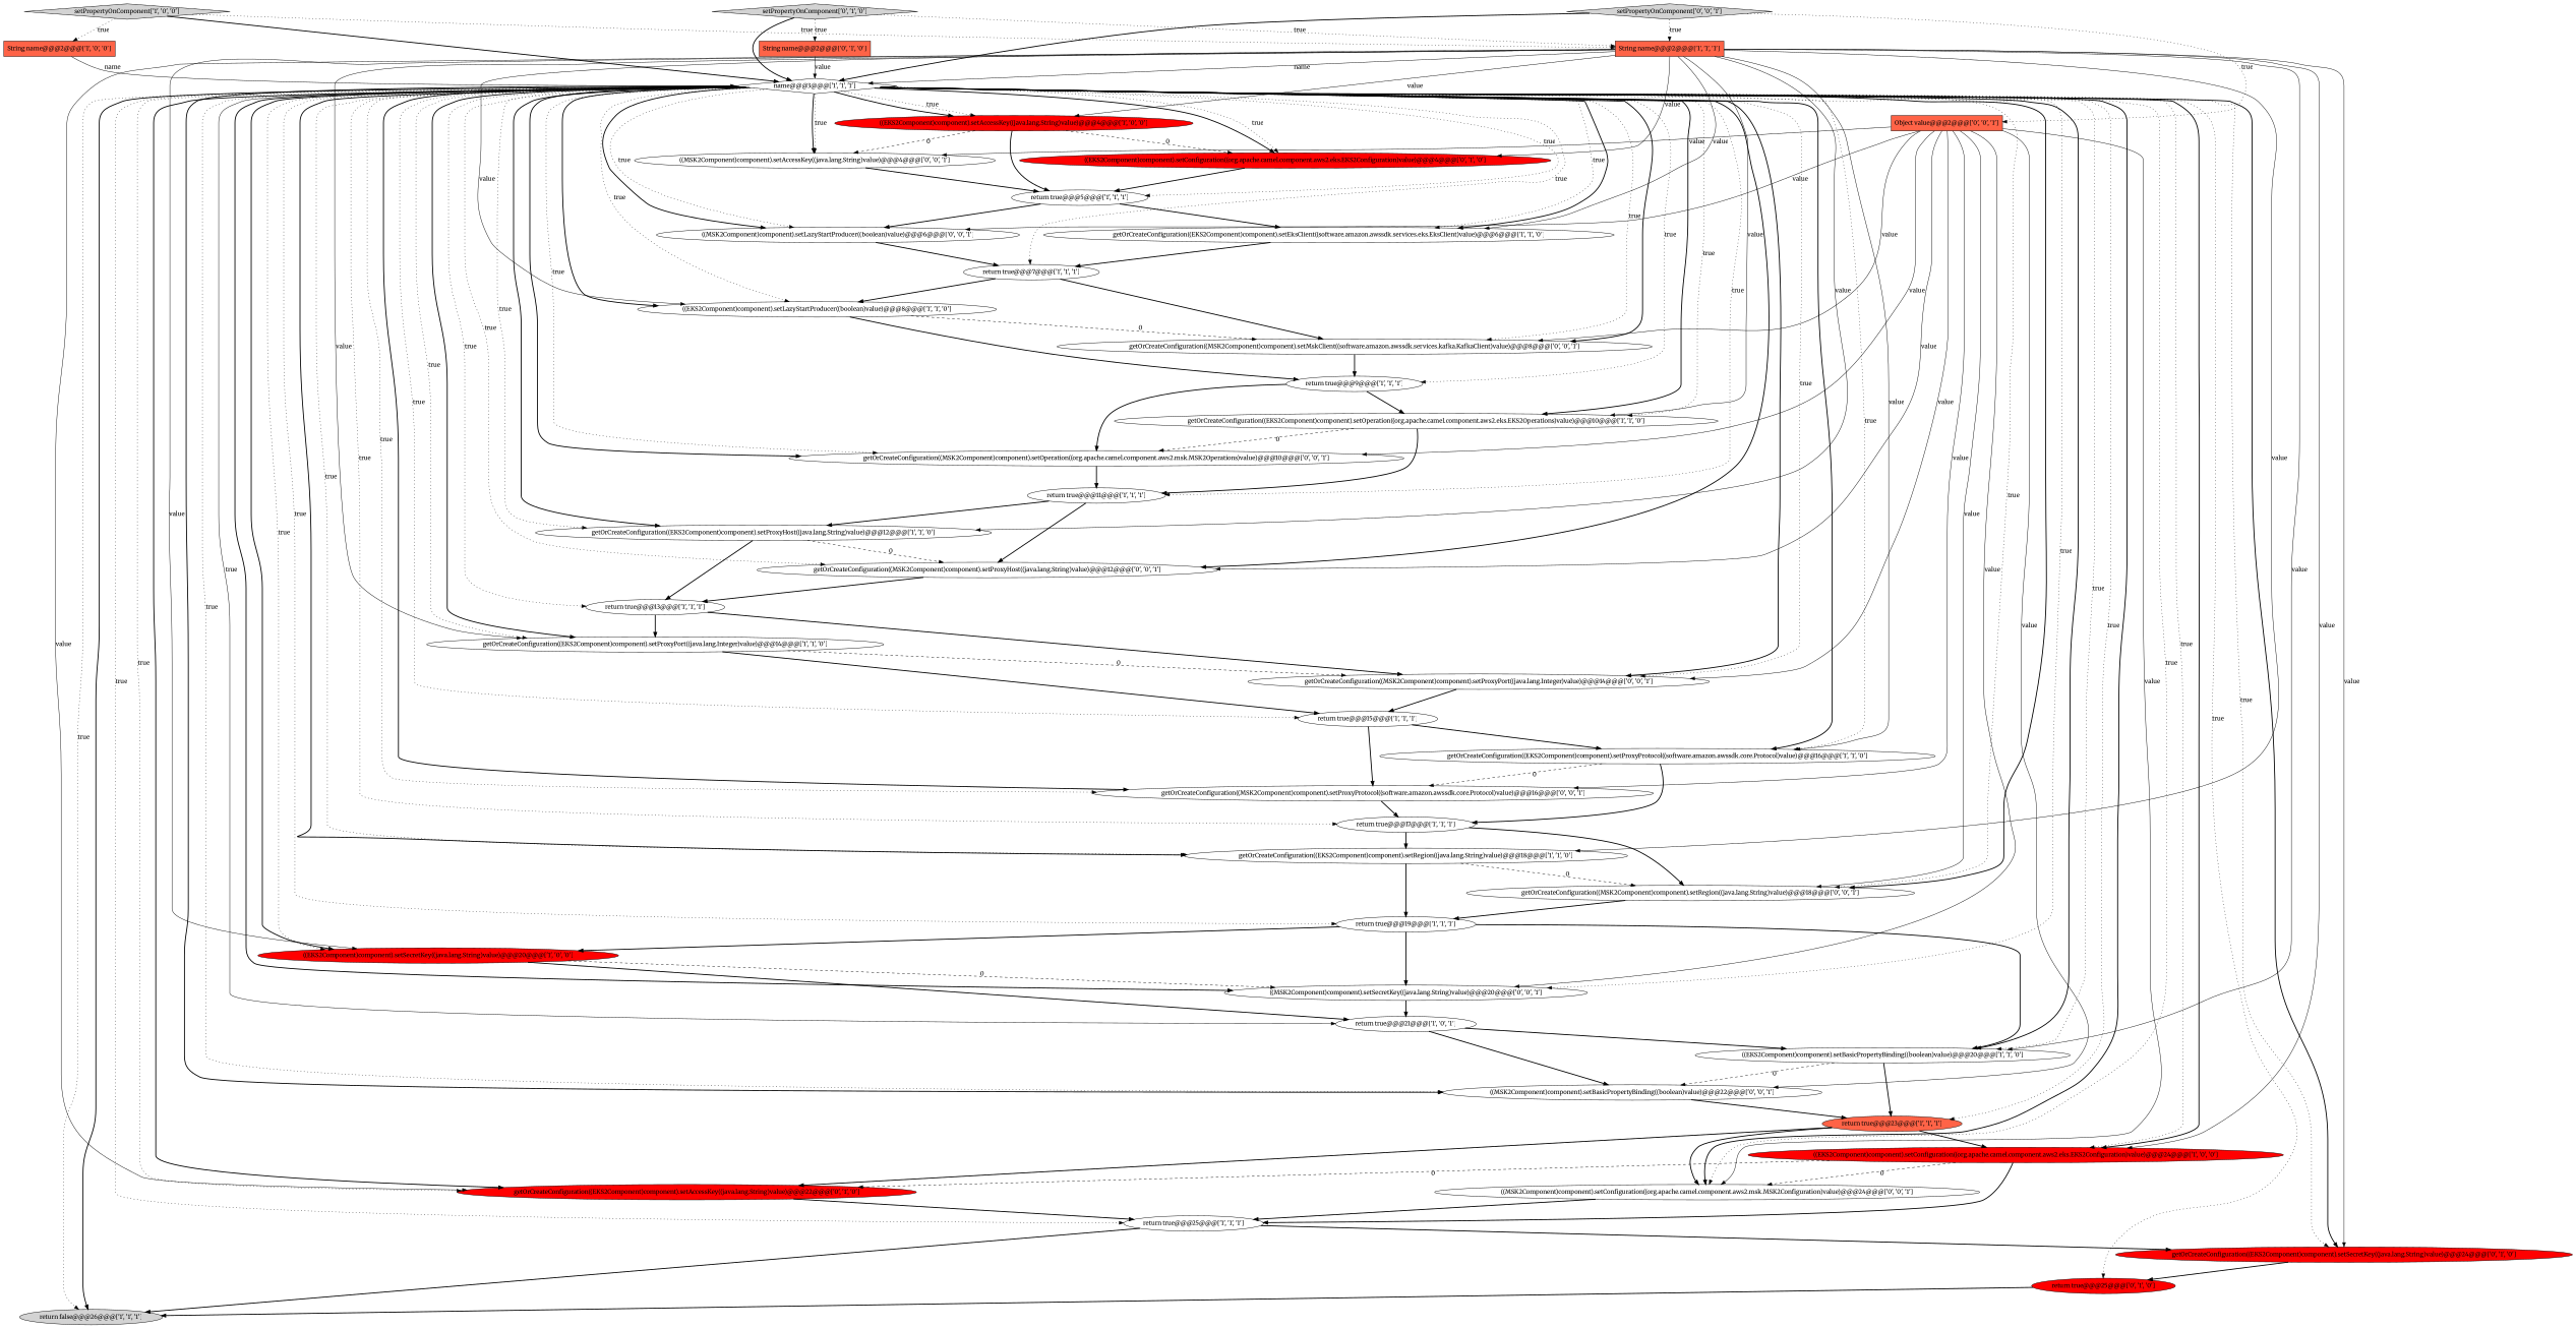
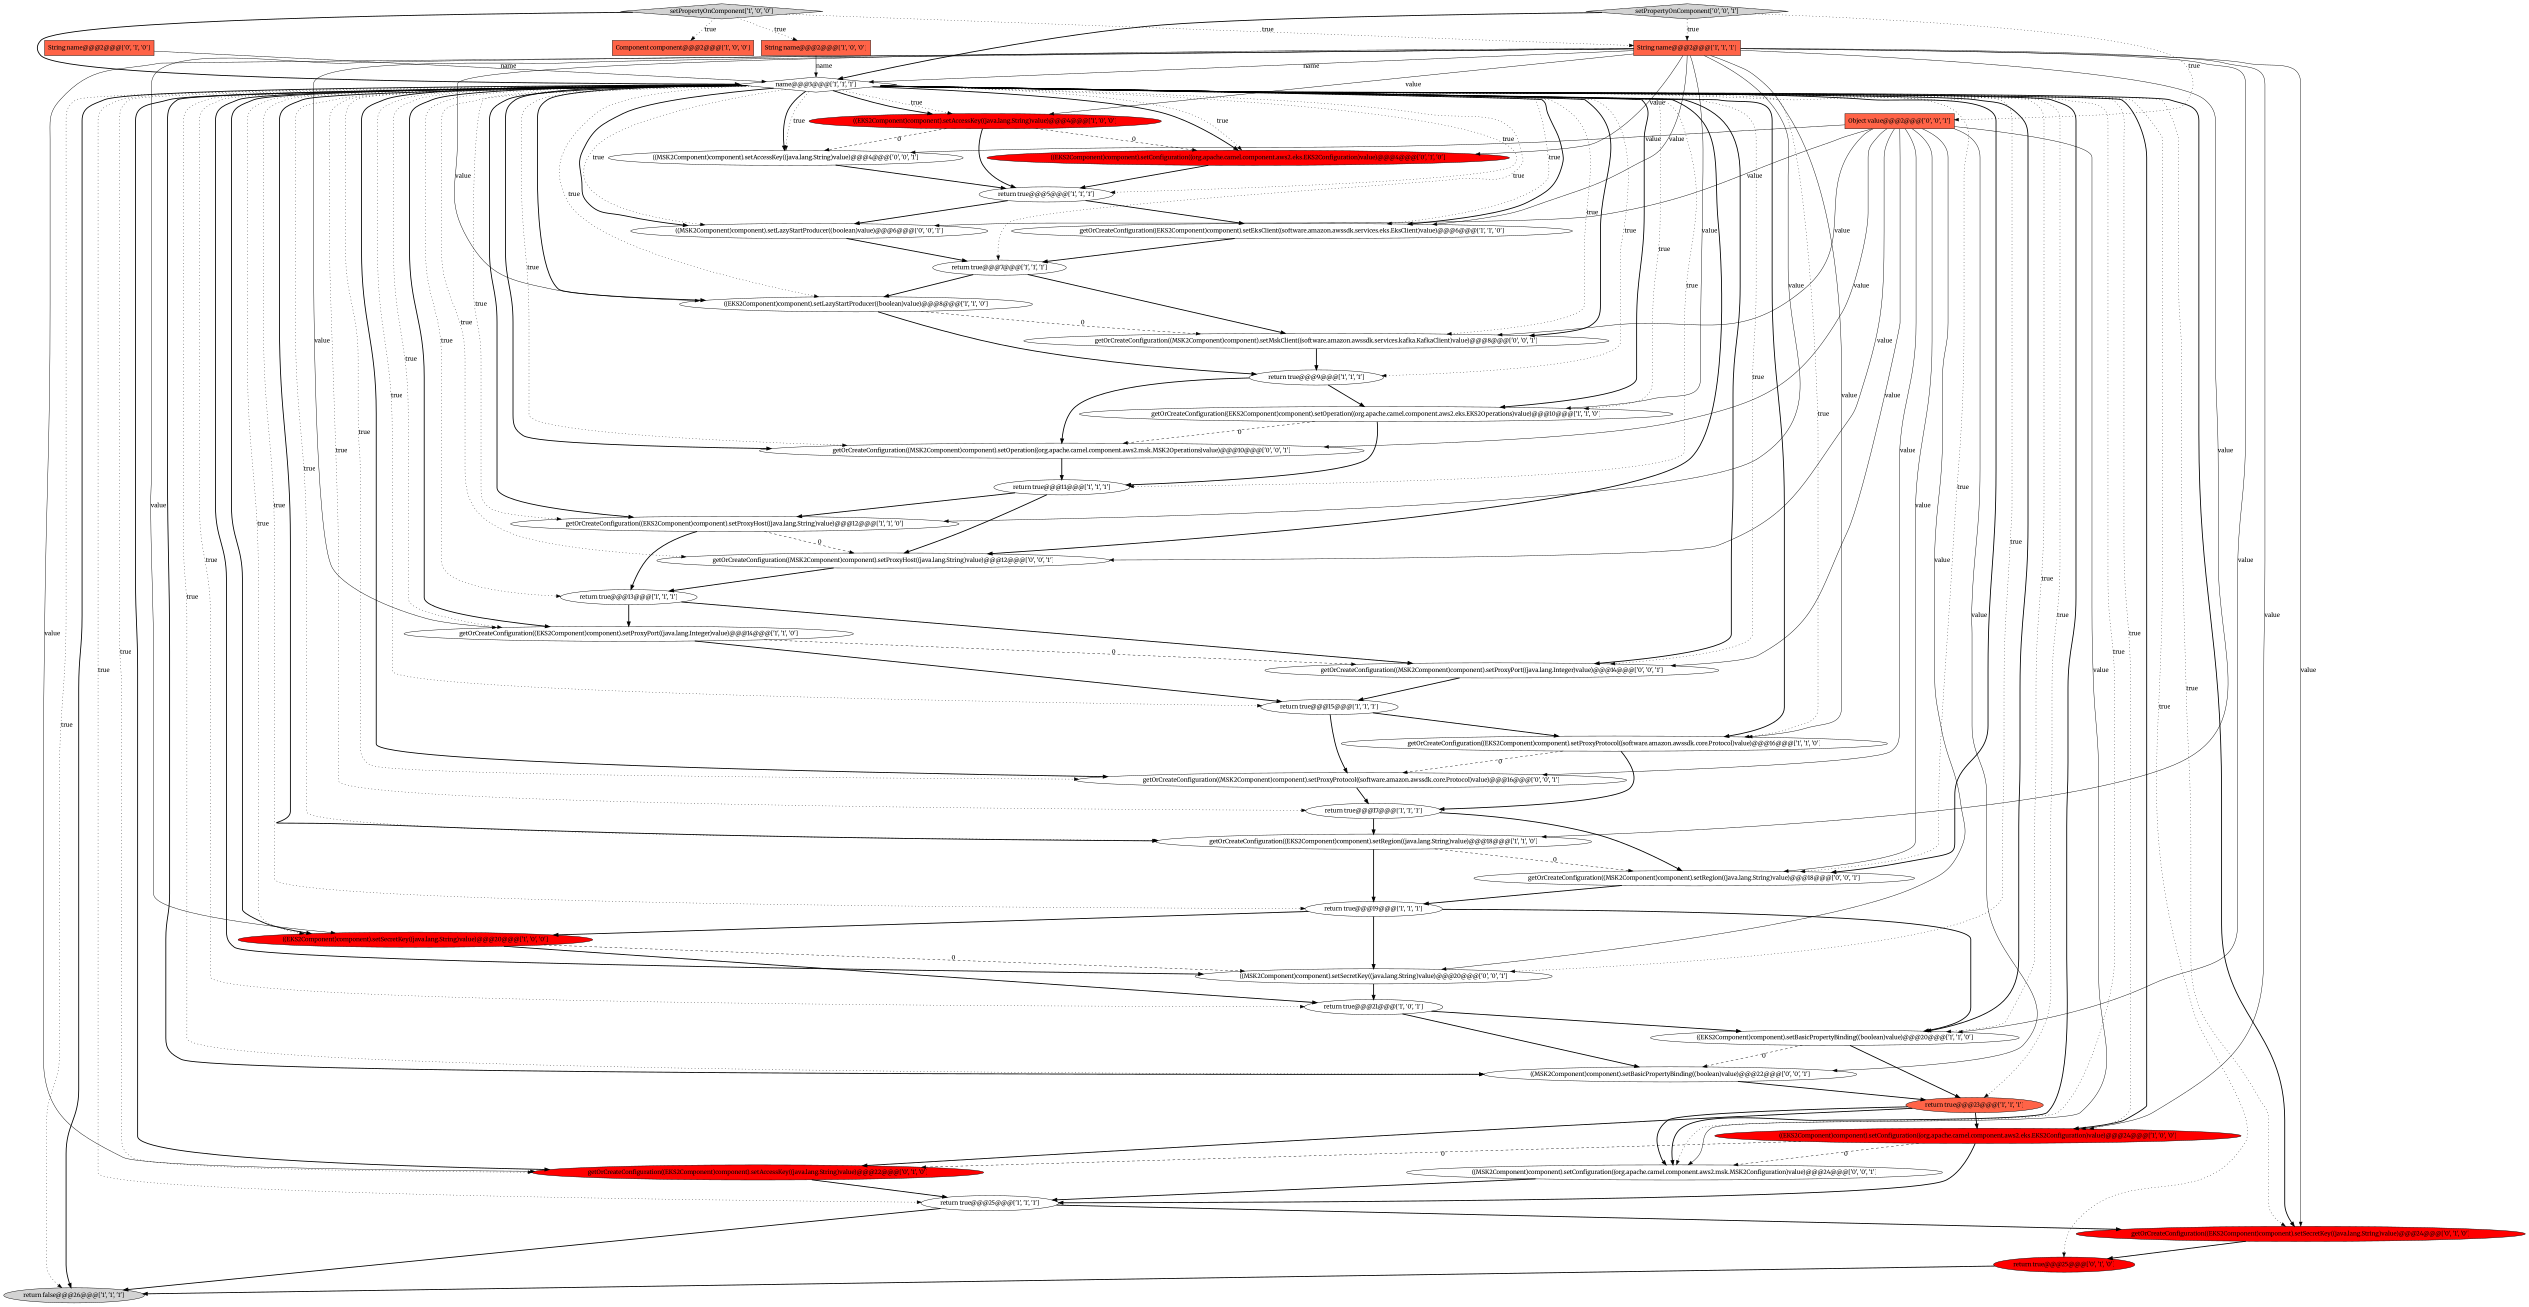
  digraph {
    fontname=Merriweather
    node [fillcolor=white fontname=Merriweather shape=ellipse style=filled]
    edge [fontname=Merriweather style=bold]
    n1 [label="((MSK2Component)component).setConfiguration((org.apache.camel.component.aws2.msk.MSK2Configuration)value)@@@24@@@['0', '0', '1']"]
    n2 [label="return true@@@25@@@['1', '1', '1']"]
    n3 [fillcolor=red label="getOrCreateConfiguration((EKS2Component)component).setSecretKey((java.lang.String)value)@@@24@@@['0', '1', '0']"]
    n4 [fillcolor=lightgray label="return false@@@26@@@['1', '1', '1']"]
    n5 [label="return true@@@19@@@['1', '1', '1']"]
    n6 [label="((EKS2Component)component).setBasicPropertyBinding((boolean)value)@@@20@@@['1', '1', '0']"]
    n7 [fillcolor=red label="((EKS2Component)component).setSecretKey((java.lang.String)value)@@@20@@@['1', '0', '0']"]
    n8 [label="((MSK2Component)component).setSecretKey((java.lang.String)value)@@@20@@@['0', '0', '1']"]
    n9 [label="((MSK2Component)component).setBasicPropertyBinding((boolean)value)@@@22@@@['0', '0', '1']"]
    n10 [fillcolor=tomato label="return true@@@23@@@['1', '1', '1']"]
    n11 [label="return true@@@21@@@['1', '0', '1']"]
    n12 [label="return true@@@13@@@['1', '1', '1']"]
    n13 [label="getOrCreateConfiguration((MSK2Component)component).setProxyPort((java.lang.Integer)value)@@@14@@@['0', '0', '1']"]
    n14 [label="getOrCreateConfiguration((EKS2Component)component).setProxyPort((java.lang.Integer)value)@@@14@@@['1', '1', '0']"]
    n15 [label="return true@@@15@@@['1', '1', '1']"]
    n16 [label="return true@@@9@@@['1', '1', '1']"]
    n17 [label="getOrCreateConfiguration((MSK2Component)component).setOperation((org.apache.camel.component.aws2.msk.MSK2Operations)value)@@@10@@@['0', '0', '1']"]
    n18 [label="getOrCreateConfiguration((EKS2Component)component).setOperation((org.apache.camel.component.aws2.eks.EKS2Operations)value)@@@10@@@['1', '1', '0']"]
    n19 [label="return true@@@11@@@['1', '1', '1']"]
    n20 [label="getOrCreateConfiguration((EKS2Component)component).setProxyProtocol((software.amazon.awssdk.core.Protocol)value)@@@16@@@['1', '1', '0']"]
    n21 [label="getOrCreateConfiguration((MSK2Component)component).setProxyProtocol((software.amazon.awssdk.core.Protocol)value)@@@16@@@['0', '0', '1']"]
    n22 [label="return true@@@17@@@['1', '1', '1']"]
    n23 [fillcolor=tomato label="String name@@@2@@@['1', '1', '1']" shape=box]
    n24 [fillcolor=red label="((EKS2Component)component).setAccessKey((java.lang.String)value)@@@4@@@['1', '0', '0']"]
    n25 [label="getOrCreateConfiguration((EKS2Component)component).setProxyHost((java.lang.String)value)@@@12@@@['1', '1', '0']"]
    n26 [fillcolor=red label="getOrCreateConfiguration((EKS2Component)component).setAccessKey((java.lang.String)value)@@@22@@@['0', '1', '0']"]
    n27 [label="name@@@3@@@['1', '1', '1']" shape=diamond]
    n28 [label="getOrCreateConfiguration((EKS2Component)component).setRegion((java.lang.String)value)@@@18@@@['1', '1', '0']"]
    n29 [fillcolor=red label="((EKS2Component)component).setConfiguration((org.apache.camel.component.aws2.eks.EKS2Configuration)value)@@@24@@@['1', '0', '0']"]
    n30 [label="((EKS2Component)component).setLazyStartProducer((boolean)value)@@@8@@@['1', '1', '0']"]
    n31 [label="getOrCreateConfiguration((EKS2Component)component).setEksClient((software.amazon.awssdk.services.eks.EksClient)value)@@@6@@@['1', '1', '0']"]
    n32 [fillcolor=red label="((EKS2Component)component).setConfiguration((org.apache.camel.component.aws2.eks.EKS2Configuration)value)@@@4@@@['0', '1', '0']"]
    n33 [label="return true@@@5@@@['1', '1', '1']"]
    n34 [label="((MSK2Component)component).setAccessKey((java.lang.String)value)@@@4@@@['0', '0', '1']"]
    n35 [label="getOrCreateConfiguration((MSK2Component)component).setProxyHost((java.lang.String)value)@@@12@@@['0', '0', '1']"]
    n36 [fillcolor=red label="return true@@@25@@@['0', '1', '0']"]
    n37 [label="getOrCreateConfiguration((MSK2Component)component).setRegion((java.lang.String)value)@@@18@@@['0', '0', '1']"]
    n38 [label="return true@@@7@@@['1', '1', '1']"]
    n39 [label="getOrCreateConfiguration((MSK2Component)component).setMskClient((software.amazon.awssdk.services.kafka.KafkaClient)value)@@@8@@@['0', '0', '1']"]
    n40 [label="((MSK2Component)component).setLazyStartProducer((boolean)value)@@@6@@@['0', '0', '1']"]
    n41 [fillcolor=tomato label="String name@@@2@@@['0', '1', '0']" shape=box]
    n42 [fillcolor=tomato label="String name@@@2@@@['1', '0', '0']" shape=box]
    n43 [fillcolor=lightgray label="setPropertyOnComponent['1', '0', '0']" shape=diamond]
+   n44 [fillcolor=tomato label="Component component@@@2@@@['1', '0', '0']" shape=box]
    n45 [fillcolor=lightgray label="setPropertyOnComponent['0', '0', '1']" shape=diamond]
    n46 [fillcolor=tomato label="Object value@@@2@@@['0', '0', '1']" shape=box]
-   n47 [fillcolor=lightgray label="setPropertyOnComponent['0', '1', '0']" shape=diamond]
    n1 -> n2
    n2 -> n3
    n2 -> n4
    n3 -> n36
    n5 -> n6
    n5 -> n7
    n5 -> n8
    n6 -> n9 [label=0 style=dashed]
    n6 -> n10
    n7 -> n8 [label=0 style=dashed]
    n7 -> n11
    n8 -> n11
    n9 -> n10
    n10 -> n1
    n10 -> n26
    n10 -> n29
    n11 -> n6
    n11 -> n9
    n12 -> n13
    n12 -> n14
    n13 -> n15
    n14 -> n13 [label=0 style=dashed]
    n14 -> n15
    n15 -> n20
    n15 -> n21
    n16 -> n17
    n16 -> n18
    n17 -> n19
    n18 -> n17 [label=0 style=dashed]
    n18 -> n19
    n19 -> n25
    n19 -> n35
    n20 -> n21 [label=0 style=dashed]
    n20 -> n22
    n21 -> n22
    n22 -> n28
    n22 -> n37
    n23 -> n3 [label=value style=solid]
    n23 -> n6 [label=value style=solid]
    n23 -> n7 [label=value style=solid]
    n23 -> n14 [label=value style=solid]
    n23 -> n18 [label=value style=solid]
    n23 -> n20 [label=value style=solid]
    n23 -> n24 [label=value style=solid]
    n23 -> n25 [label=value style=solid]
    n23 -> n26 [label=value style=solid]
    n23 -> n27 [label=name style=solid]
    n23 -> n28 [label=value style=solid]
    n23 -> n29 [label=value style=solid]
    n23 -> n30 [label=value style=solid]
    n23 -> n31 [label=value style=solid]
    n23 -> n32 [label=value style=solid]
    n24 -> n32 [label=0 style=dashed]
    n24 -> n33
    n24 -> n34 [label=0 style=dashed]
    n25 -> n12
    n25 -> n35 [label=0 style=dashed]
    n26 -> n2
    n27 -> n1
    n27 -> n1 [label=true style=dotted]
    n27 -> n2 [label=true style=dotted]
    n27 -> n3 [label=true style=dotted]
    n27 -> n3
    n27 -> n4 [label=true style=dotted]
    n27 -> n4
    n27 -> n5 [label=true style=dotted]
    n27 -> n6 [label=true style=dotted]
    n27 -> n6
    n27 -> n7 [label=true style=dotted]
    n27 -> n7
    n27 -> n8 [label=true style=dotted]
    n27 -> n8
    n27 -> n9
    n27 -> n9 [label=true style=dotted]
    n27 -> n10 [label=true style=dotted]
-   n27 -> n11 [label=true style=solid]
+   n27 -> n11 [label=true style=dotted]
    n27 -> n12 [label=true style=dotted]
    n27 -> n13
    n27 -> n13 [label=true style=dotted]
    n27 -> n14
    n27 -> n14 [label=true style=dotted]
    n27 -> n15 [label=true style=dotted]
    n27 -> n16 [label=true style=dotted]
    n27 -> n17
    n27 -> n17 [label=true style=dotted]
    n27 -> n18 [label=true style=dotted]
    n27 -> n18
    n27 -> n19 [label=true style=dotted]
    n27 -> n20 [label=true style=dotted]
    n27 -> n20
    n27 -> n21 [label=true style=dotted]
    n27 -> n21
    n27 -> n22 [label=true style=dotted]
    n27 -> n24 [label=true style=dotted]
    n27 -> n24
    n27 -> n25 [label=true style=dotted]
    n27 -> n25
    n27 -> n26 [label=true style=dotted]
    n27 -> n26
    n27 -> n28 [label=true style=dotted]
    n27 -> n28
    n27 -> n29 [label=true style=dotted]
    n27 -> n29
    n27 -> n30
    n27 -> n30 [label=true style=dotted]
    n27 -> n31 [label=true style=dotted]
    n27 -> n31
    n27 -> n32
    n27 -> n32 [label=true style=dotted]
    n27 -> n33 [label=true style=dotted]
    n27 -> n34 [label=true style=dotted]
    n27 -> n34
    n27 -> n35
    n27 -> n35 [label=true style=dotted]
    n27 -> n36 [label=true style=dotted]
    n27 -> n37 [label=true style=dotted]
    n27 -> n37
    n27 -> n38 [label=true style=dotted]
    n27 -> n39
    n27 -> n39 [label=true style=dotted]
    n27 -> n40 [label=true style=dotted]
    n27 -> n40
    n28 -> n5
    n28 -> n37 [label=0 style=dashed]
    n29 -> n1 [label=0 style=dashed]
    n29 -> n2
    n29 -> n26 [label=0 style=dashed]
    n30 -> n16
    n30 -> n39 [label=0 style=dashed]
    n31 -> n38
    n32 -> n33
    n33 -> n31
    n33 -> n40
    n34 -> n33
    n35 -> n12
    n36 -> n4
    n37 -> n5
    n38 -> n30
    n38 -> n39
    n39 -> n16
    n40 -> n38
-   n41 -> n27 [label=value style=solid]
+   n41 -> n27 [label=name style=solid]
    n42 -> n27 [label=name style=solid]
    n43 -> n23 [label=true style=dotted]
    n43 -> n27
    n43 -> n42 [label=true style=dotted]
+   n43 -> n44 [label=true style=dotted]
    n45 -> n23 [label=true style=dotted]
    n45 -> n27
    n45 -> n46 [label=true style=dotted]
    n46 -> n1 [label=value style=solid]
    n46 -> n8 [label=value style=solid]
    n46 -> n9 [label=value style=solid]
    n46 -> n13 [label=value style=solid]
    n46 -> n17 [label=value style=solid]
    n46 -> n21 [label=value style=solid]
    n46 -> n34 [label=value style=solid]
    n46 -> n35 [label=value style=solid]
    n46 -> n37 [label=value style=solid]
    n46 -> n39 [label=value style=solid]
    n46 -> n40 [label=value style=solid]
-   n47 -> n23 [label=true style=dotted]
-   n47 -> n27
-   n47 -> n41 [label=true style=dotted]
  }
